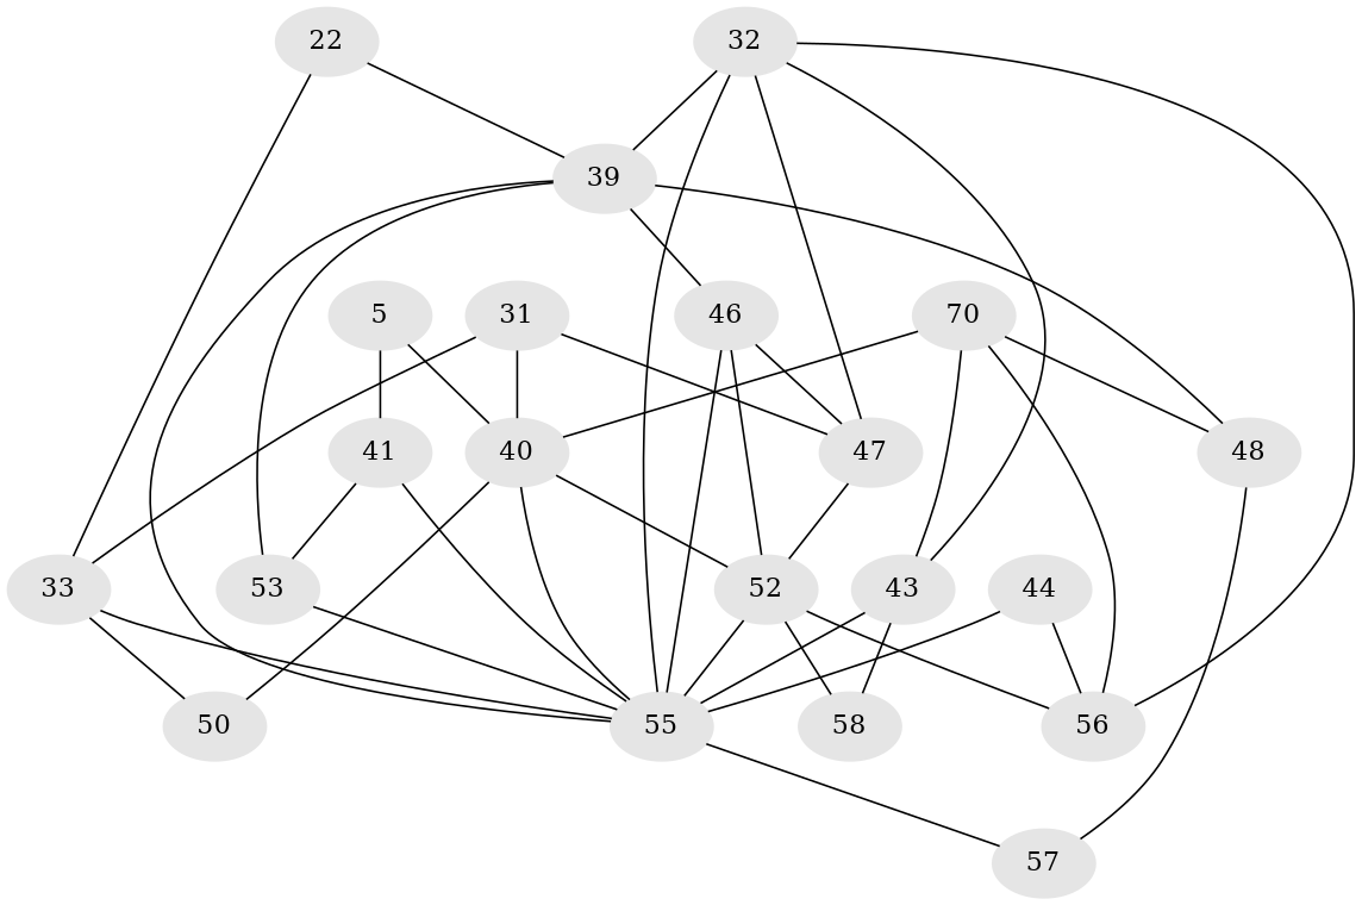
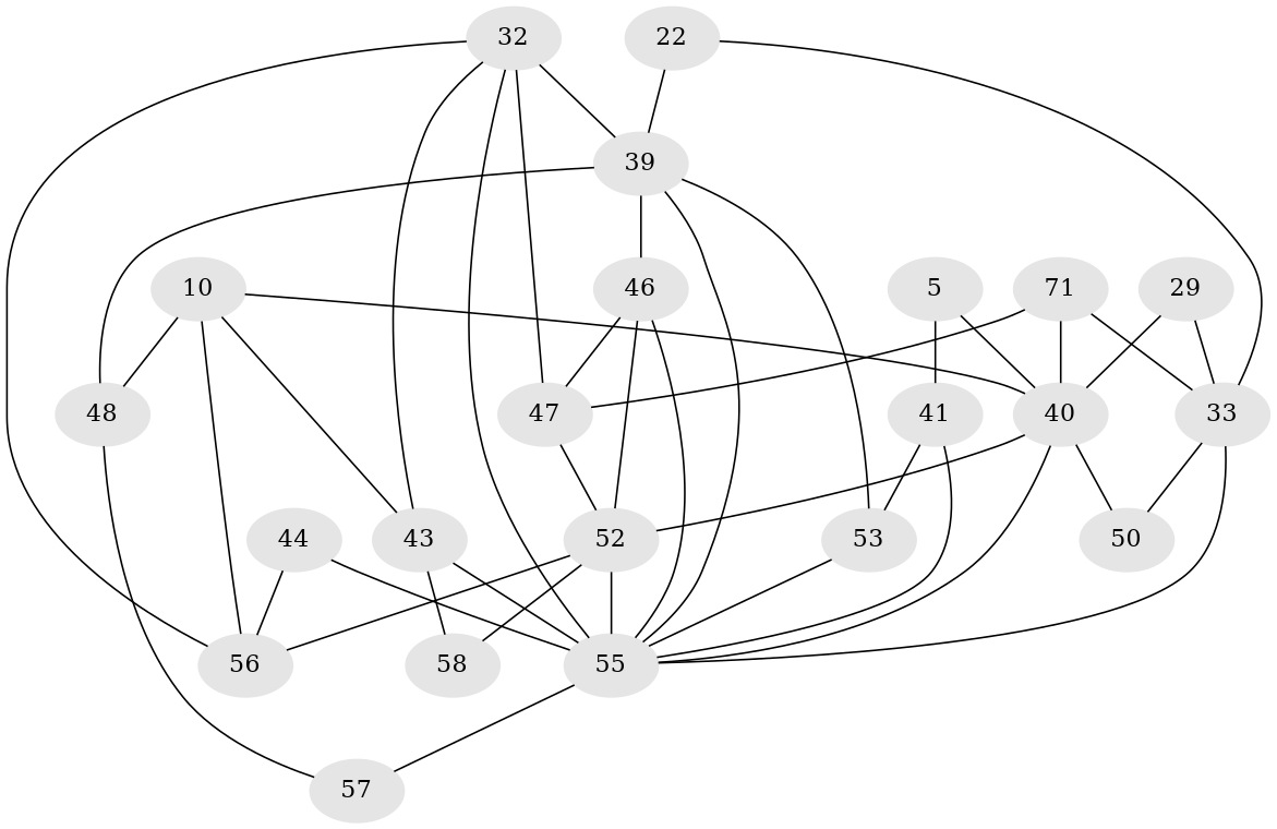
  graph {
    node [color=gray90 style=filled]
    40 [super="+19"]
    52 [super="+23+34+51"]
    55 [super="+49+27+54"]
    50
    5
    41 [super="+30+9"]
    53
-   10 [super="+4+7" label=70]
+   10 [super="+4+7"]
    43 [super="+26+33+42"]
    48
    56 [super="+35"]
    58
    57
    n14 [label=33 super="+2+12"]
    22
    39 [super="+3"]
    46 [super="+21"]
-   31
+   29
+   31 [label=71]
    47 [super="+18"]
    32 [super="+17"]
    44 [super="+11"]
    40 -- 52 [weight=2]
    40 -- 55 [weight=2]
    40 -- 50
    52 -- 55 [weight=2]
    52 -- 56 [weight=3]
    52 -- 58
    55 -- 57
    5 -- 40 [weight=2]
    5 -- 41 [weight=2]
    41 -- 55
    41 -- 53
    53 -- 55
    10 -- 40
    10 -- 43
    10 -- 48
    10 -- 56 [weight=4]
    43 -- 55 [weight=4]
    43 -- 58
    48 -- 57
    n14 -- 55 [weight=4]
    n14 -- 50
    22 -- n14
    22 -- 39
    39 -- 55
    39 -- 53 [weight=2]
    39 -- 48 [weight=2]
    39 -- 46 [weight=3]
    46 -- 52 [weight=2]
    46 -- 55
    46 -- 47
+   29 -- 40
+   29 -- n14
    31 -- 40
    31 -- n14
    31 -- 47
    47 -- 52 [weight=2]
    32 -- 55
    32 -- 43
    32 -- 56
    32 -- 39 [weight=2]
    32 -- 47
    44 -- 55 [weight=3]
    44 -- 56 [weight=2]
  }
